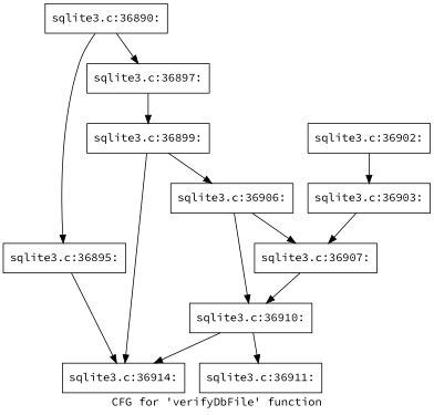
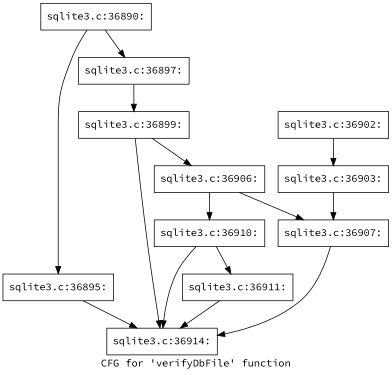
  digraph {
    fontname="Source Code Pro"
    label="CFG for 'verifyDbFile' function"
    node [fontname="Source Code Pro" shape=record]
    edge [fontname="Source Code Pro"]
    n1 [label="{sqlite3.c:36890:}"]
    n2 [label="{sqlite3.c:36895:}"]
    n3 [label="{sqlite3.c:36897:}"]
    n4 [label="{sqlite3.c:36914:}"]
    n5 [label="{sqlite3.c:36899:}"]
    n6 [label="{sqlite3.c:36906:}"]
    n7 [label="{sqlite3.c:36902:}"]
    n8 [label="{sqlite3.c:36903:}"]
    n9 [label="{sqlite3.c:36907:}"]
    n10 [label="{sqlite3.c:36910:}"]
    n11 [label="{sqlite3.c:36911:}"]
    n1 -> n2
    n1 -> n3
    n2 -> n4
    n3 -> n5
    n5 -> n4
    n5 -> n6
    n6 -> n9
    n6 -> n10
    n7 -> n8
    n8 -> n9
-   n9 -> n10
+   n9 -> n4
    n10 -> n4
    n10 -> n11
+   n11 -> n4
  }
